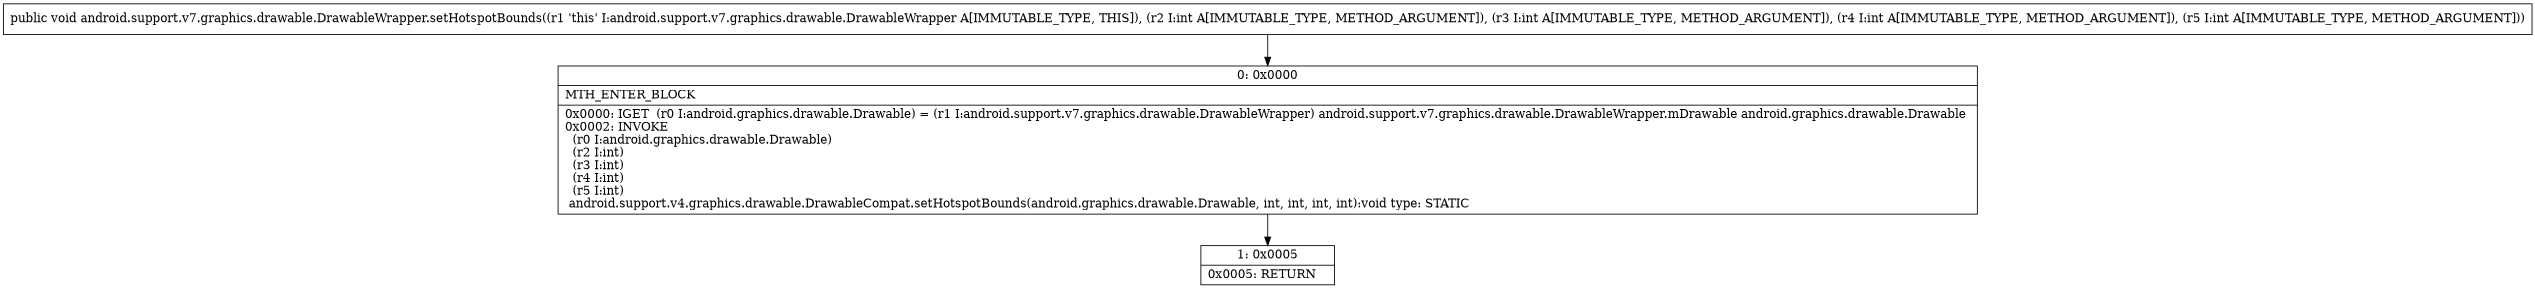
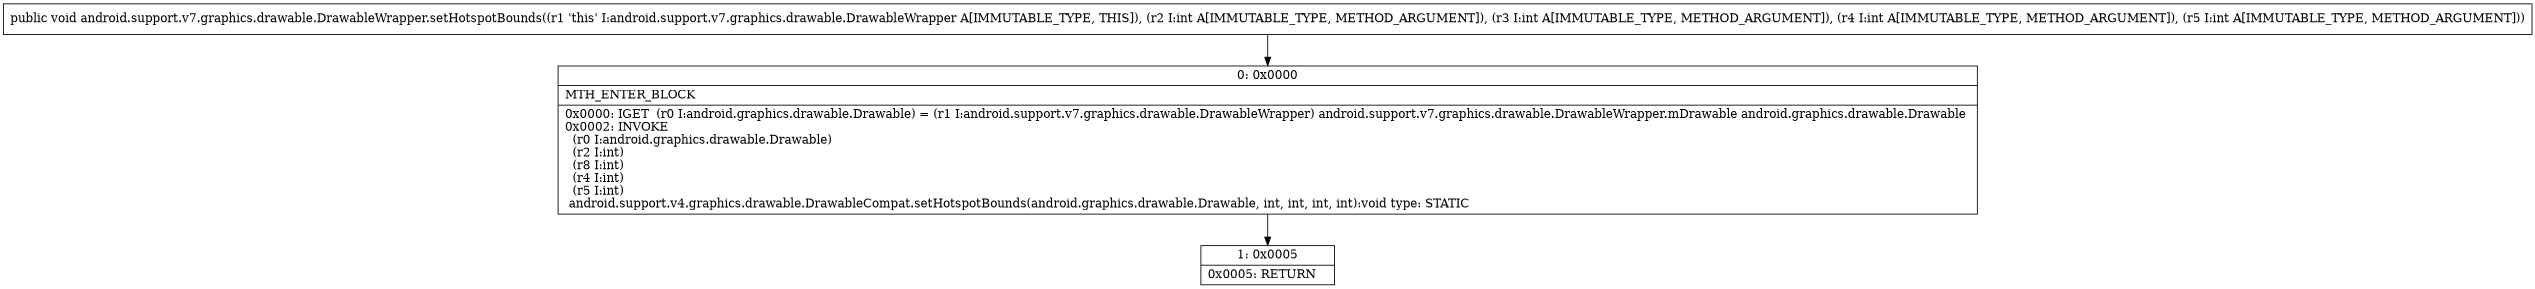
  digraph {
    node [shape=record]
-   n1 [label="{0\:\ 0x0000|MTH_ENTER_BLOCK\l|0x0000: IGET  (r0 I:android.graphics.drawable.Drawable) = (r1 I:android.support.v7.graphics.drawable.DrawableWrapper) android.support.v7.graphics.drawable.DrawableWrapper.mDrawable android.graphics.drawable.Drawable \l0x0002: INVOKE  \l  (r0 I:android.graphics.drawable.Drawable)\l  (r2 I:int)\l  (r3 I:int)\l  (r4 I:int)\l  (r5 I:int)\l android.support.v4.graphics.drawable.DrawableCompat.setHotspotBounds(android.graphics.drawable.Drawable, int, int, int, int):void type: STATIC \l}"]
+   n1 [label="{0\:\ 0x0000|MTH_ENTER_BLOCK\l|0x0000: IGET  (r0 I:android.graphics.drawable.Drawable) = (r1 I:android.support.v7.graphics.drawable.DrawableWrapper) android.support.v7.graphics.drawable.DrawableWrapper.mDrawable android.graphics.drawable.Drawable \l0x0002: INVOKE  \l  (r0 I:android.graphics.drawable.Drawable)\l  (r2 I:int)\l  (r8 I:int)\l  (r4 I:int)\l  (r5 I:int)\l android.support.v4.graphics.drawable.DrawableCompat.setHotspotBounds(android.graphics.drawable.Drawable, int, int, int, int):void type: STATIC \l}"]
    n2 [label="{1\:\ 0x0005|0x0005: RETURN   \l}"]
    n3 [label="{public void android.support.v7.graphics.drawable.DrawableWrapper.setHotspotBounds((r1 'this' I:android.support.v7.graphics.drawable.DrawableWrapper A[IMMUTABLE_TYPE, THIS]), (r2 I:int A[IMMUTABLE_TYPE, METHOD_ARGUMENT]), (r3 I:int A[IMMUTABLE_TYPE, METHOD_ARGUMENT]), (r4 I:int A[IMMUTABLE_TYPE, METHOD_ARGUMENT]), (r5 I:int A[IMMUTABLE_TYPE, METHOD_ARGUMENT])) }"]
    n1 -> n2
    n3 -> n1
  }
